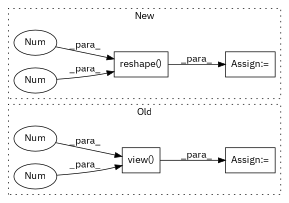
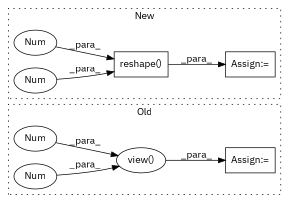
  digraph {
    rankdir=LR
    fontname="IBM Plex Sans"
    node [a=76 l=2 shape=box fontname="IBM Plex Sans"]
    edge [fontname="IBM Plex Sans"]
-   n1 [a=75 l="31,1" label="view()" s="6392,6428"]
+   n1 [a=75 l="31,1" label="view()" s="6392,6428" shape=ellipse]
    n2 [label=Num s=6423 shape=ellipse]
    n3 [a=68 l=3 label="Assign:=" s=6389]
    n4 [l=1 label=Num s=6427 shape=ellipse]
    n5 [a=75 l="21,1" label="reshape()" s="6342,6368"]
    n6 [l=1 label=Num s=6367 shape=ellipse]
    n7 [a=68 l=3 label="Assign:=" s=6339]
    n8 [label=Num s=6363 shape=ellipse]
    subgraph cluster_1 {
      label=Old
      style=dotted
      n1
      n2
      n3
      n4
    }
    subgraph cluster_2 {
      label=New
      style=dotted
      n5
      n6
      n7
      n8
    }
    n1 -> n3 [label=_para_]
    n2 -> n1 [label=_para_]
    n4 -> n1 [label=_para_]
    n5 -> n7 [label=_para_]
    n6 -> n5 [label=_para_]
    n8 -> n5 [label=_para_]
  }
